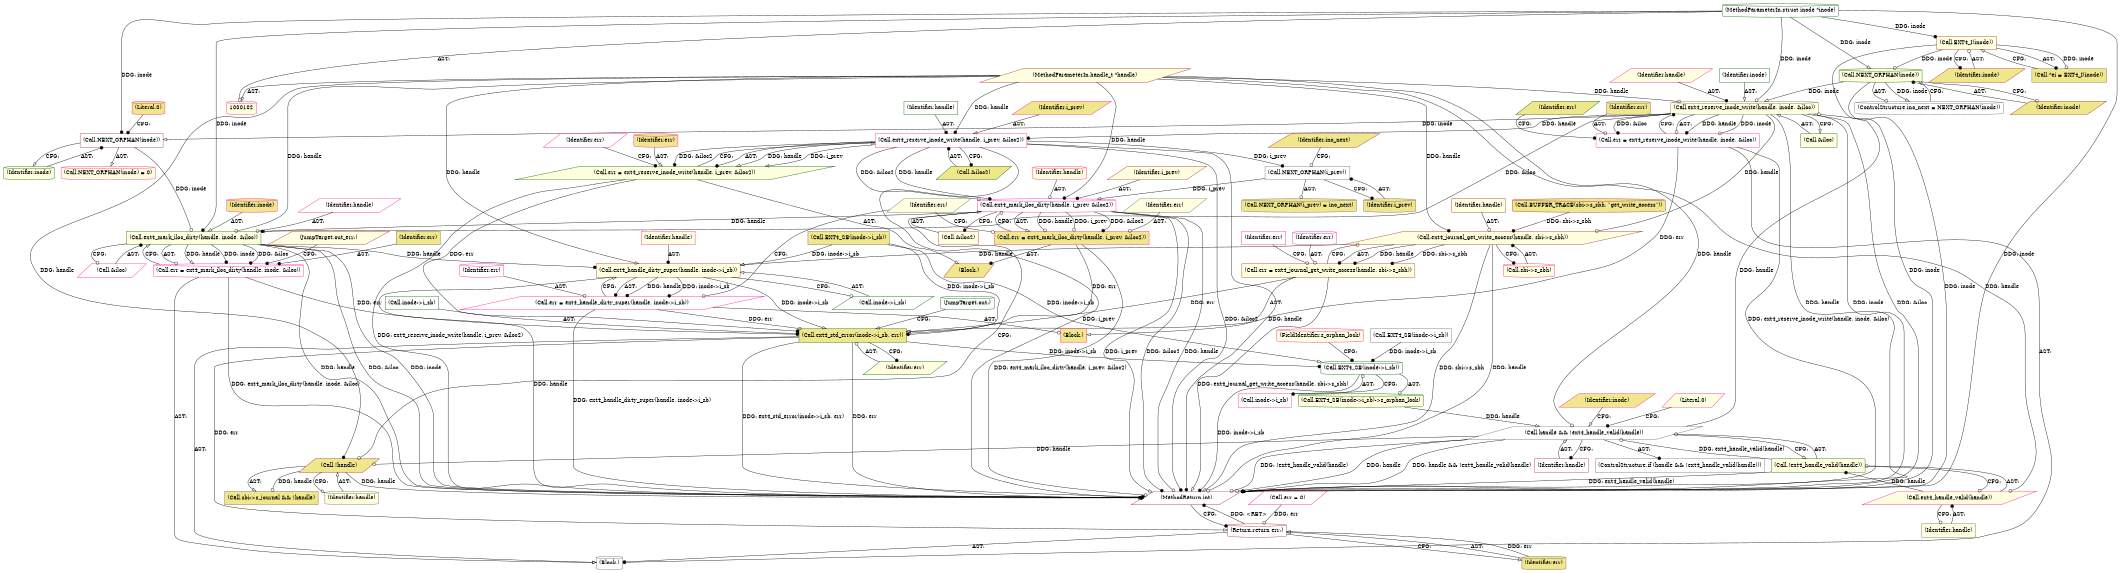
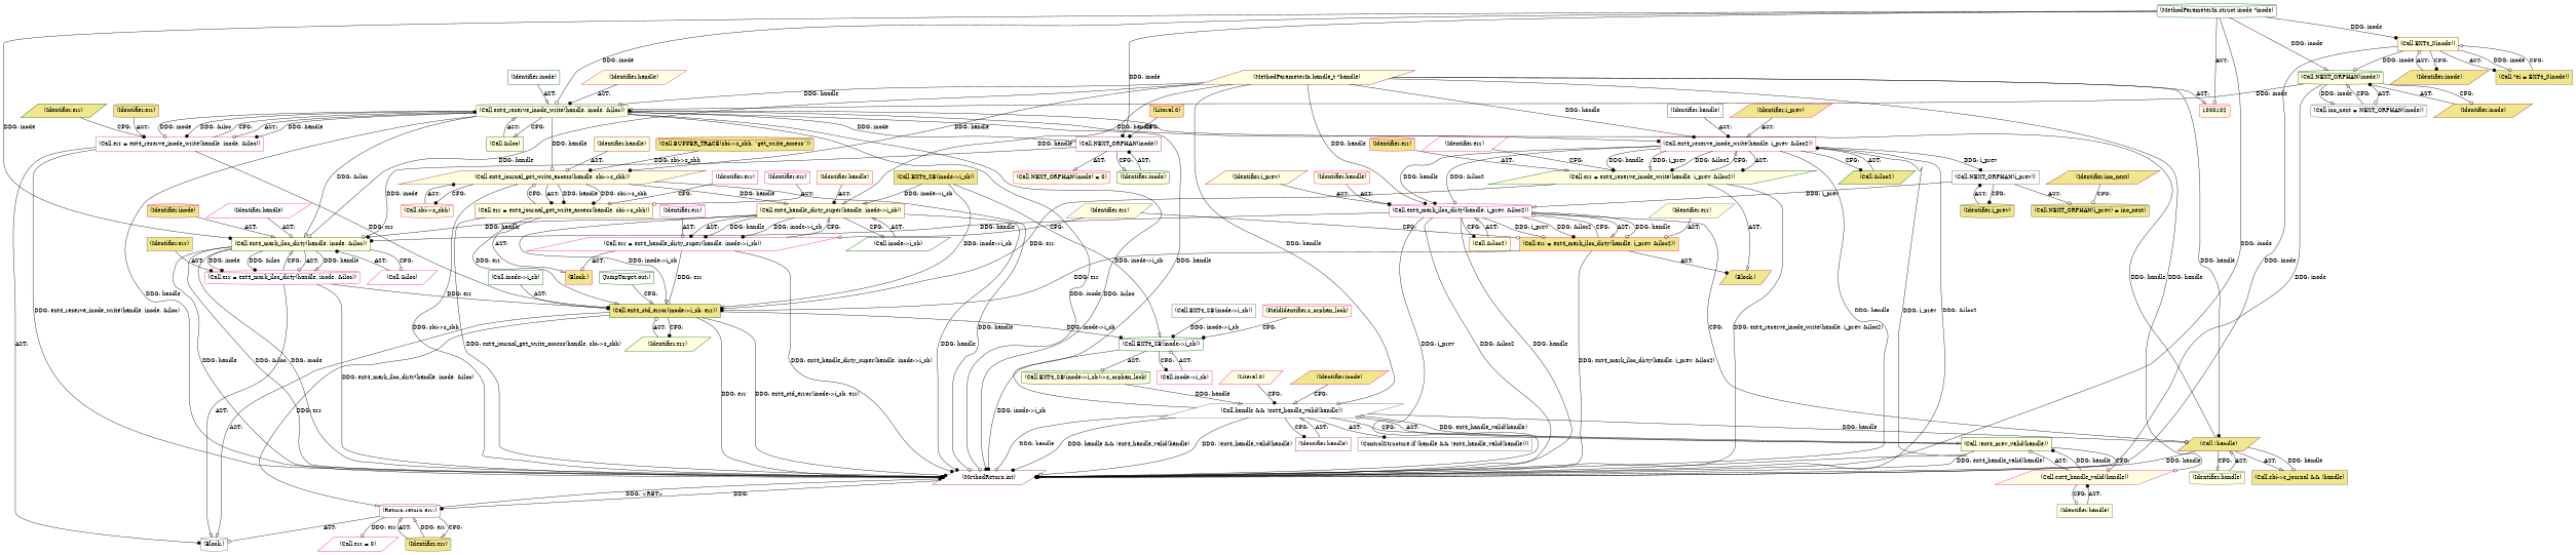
  digraph {
    node [color=deeppink fillcolor=lightyellow shape=box style=filled]
    edge [arrowhead=dot]
    n1 [color=gray40 label="(Call,ext4_reserve_inode_write(handle, inode, &iloc))" shape=cylinder]
    n2 [fillcolor=white label="(Call,err = ext4_reserve_inode_write(handle, inode, &iloc))"]
    n3 [color=brown label="(Call,ext4_journal_get_write_access(handle, sbi->s_sbh))" shape=parallelogram]
    n4 [color=darkgreen label="(Call,ext4_mark_iloc_dirty(handle, inode, &iloc))"]
    n5 [fillcolor=white label="(Call,ext4_reserve_inode_write(handle, i_prev, &iloc2))"]
    n6 [color=brown fillcolor=white label="(Call,NEXT_ORPHAN(inode))"]
    n7 [color=darkgreen label="(Call,&iloc)"]
    n8 [color=brown fillcolor=white label="(MethodReturn,int)" shape=parallelogram]
    n9 [color=darkgreen fillcolor=khaki label="(Call,ext4_std_error(inode->i_sb, err))"]
    n10 [color=gray40 fillcolor=white label="(Block,)" shape=cylinder]
    n11 [color=brown label="(Call,ext4_handle_dirty_super(handle, inode->i_sb))"]
    n12 [color=brown label="(Call,err = ext4_journal_get_write_access(handle, sbi->s_sbh))"]
    n13 [label="(Call,sbi->s_sbh)" shape=cylinder]
    n14 [fillcolor=white label="(Call,err = ext4_mark_iloc_dirty(handle, inode, &iloc))" shape=cylinder]
    n15 [fillcolor=white label="(Call,&iloc)" shape=parallelogram]
    n16 [fillcolor=white label="(Call,ext4_mark_iloc_dirty(handle, i_prev, &iloc2))" shape=cylinder]
    n17 [color=darkgreen label="(Call,err = ext4_reserve_inode_write(handle, i_prev, &iloc2))" shape=parallelogram]
    n18 [color=gray40 fillcolor=white label="(Call,NEXT_ORPHAN(i_prev))"]
    n19 [color=darkgreen fillcolor=khaki label="(Call,&iloc2)" shape=parallelogram]
    n20 [color=darkgreen label="(Identifier,inode)" shape=cylinder]
    n21 [label="(Call,NEXT_ORPHAN(inode) = 0)" shape=cylinder]
    n22 [color=brown fillcolor=white label="(Return,return err;)" shape=cylinder]
    n23 [color=gray40 fillcolor=white label="(Call,handle && !ext4_handle_valid(handle))" shape=parallelogram]
-   n24 [color=darkgreen label="(Call,!ext4_handle_valid(handle))"]
+   n24 [color=darkgreen label="(Call,!ext4_prev_valid(handle))"]
    n25 [color=brown fillcolor=khaki label="(Call,!handle)" shape=parallelogram]
    n26 [color=brown fillcolor=white label="(Identifier,handle)"]
    n27 [color=gray40 fillcolor=white label="(ControlStructure,if (handle && !ext4_handle_valid(handle)))"]
    n28 [label="(Call,ext4_handle_valid(handle))" shape=parallelogram]
    n29 [color=gray40 label="(Identifier,handle)" shape=cylinder]
    n30 [color=gray40 fillcolor=khaki label="(Call,sbi->s_journal && !handle)"]
    n31 [color=gray40 label="(Identifier,handle)"]
    n32 [color=brown label="(MethodParameterIn,handle_t *handle)" shape=parallelogram]
    1000102 [shape=cylinder]
    n34 [fillcolor=white label="(Call,err = ext4_handle_dirty_super(handle, inode->i_sb))" shape=parallelogram]
    n35 [color=darkgreen fillcolor=white label="(Call,inode->i_sb)" shape=parallelogram]
    n36 [fillcolor=khaki label="(Call,err = ext4_mark_iloc_dirty(handle, i_prev, &iloc2))"]
    n37 [color=brown label="(Call,&iloc2)"]
    n38 [color=darkgreen label="(Call,NEXT_ORPHAN(inode))" shape=cylinder]
-   n39 [color=gray40 fillcolor=white label="(ControlStructure,ino_next = NEXT_ORPHAN(inode))" shape=cylinder]
+   n39 [color=gray40 fillcolor=white label="(Call,ino_next = NEXT_ORPHAN(inode))" shape=cylinder]
    n40 [color=brown fillcolor=khaki label="(Identifier,inode)" shape=parallelogram]
    n41 [color=brown label="(Call,EXT4_I(inode))"]
    n42 [color=brown fillcolor=khaki label="(Identifier,inode)" shape=parallelogram]
    n43 [color=gray40 fillcolor=khaki label="(Call,*ei = EXT4_I(inode))"]
    n44 [color=darkgreen fillcolor=white label="(MethodParameterIn,struct inode *inode)" shape=cylinder]
    n45 [color=darkgreen fillcolor=white label="(Call,EXT4_SB(inode->i_sb))" shape=cylinder]
    n46 [color=darkgreen label="(Identifier,err)" shape=parallelogram]
    n47 [color=darkgreen label="(Call,EXT4_SB(inode->i_sb)->s_orphan_lock)" shape=cylinder]
    n48 [fillcolor=white label="(Call,inode->i_sb)"]
    n49 [color=gray40 fillcolor=khaki label="(Identifier,err)" shape=cylinder]
    n50 [fillcolor=khaki label="(Block,)"]
    n51 [color=brown fillcolor=khaki label="(Block,)" shape=parallelogram]
    n52 [color=gray40 fillcolor=khaki label="(Call,NEXT_ORPHAN(i_prev) = ino_next)" shape=cylinder]
    n53 [color=gray40 fillcolor=khaki label="(Identifier,i_prev)" shape=cylinder]
    n54 [color=darkgreen fillcolor=white label="(Identifier,handle)"]
    n55 [fillcolor=white label="(Identifier,err)" shape=parallelogram]
    n56 [fillcolor=white label="(Identifier,handle)" shape=parallelogram]
    n57 [color=darkgreen fillcolor=white label="(JumpTarget,out:)" shape=cylinder]
    n58 [color=gray40 fillcolor=khaki label="(Call,EXT4_SB(inode->i_sb))"]
    n59 [label="(Identifier,handle)" shape=cylinder]
-   n60 [color=brown label="(JumpTarget,out_err:)" shape=parallelogram]
    n61 [label="(Identifier,handle)" shape=parallelogram]
    n62 [color=darkgreen fillcolor=white label="(Identifier,inode)"]
    n63 [fillcolor=white label="(Identifier,err)"]
    n64 [label="(Identifier,handle)"]
    n65 [color=brown label="(Identifier,i_prev)" shape=parallelogram]
    n66 [fillcolor=khaki label="(Identifier,err)" shape=cylinder]
    n67 [label="(Literal,0)" shape=parallelogram]
    n68 [color=gray40 label="(Identifier,err)" shape=parallelogram]
    n69 [fillcolor=khaki label="(Identifier,inode)" shape=parallelogram]
    n70 [fillcolor=white label="(Call,err = 0)" shape=parallelogram]
    n71 [color=gray40 label="(Identifier,err)" shape=parallelogram]
    n72 [fillcolor=khaki label="(Literal,0)" shape=cylinder]
    n73 [color=gray40 fillcolor=khaki label="(Identifier,err)"]
    n74 [fillcolor=white label="(Identifier,err)" shape=cylinder]
    n75 [color=brown fillcolor=khaki label="(Identifier,ino_next)" shape=parallelogram]
    n76 [color=brown fillcolor=khaki label="(Call,BUFFER_TRACE(sbi->s_sbh, \"get_write_access\"))" shape=cylinder]
    n77 [fillcolor=khaki label="(Identifier,inode)" shape=cylinder]
    n78 [color=darkgreen fillcolor=khaki label="(Identifier,err)" shape=parallelogram]
    n79 [label="(FieldIdentifier,s_orphan_lock)" shape=cylinder]
    n80 [fillcolor=white label="(Identifier,err)" shape=cylinder]
    n81 [color=darkgreen fillcolor=white label="(Call,inode->i_sb)"]
    n82 [color=gray40 fillcolor=white label="(Call,EXT4_SB(inode->i_sb))"]
    n83 [fillcolor=khaki label="(Identifier,i_prev)" shape=parallelogram]
    n84 [color=brown label="(Identifier,handle)"]
    n85 [color=gray40 fillcolor=khaki label="(Identifier,err)" shape=cylinder]
    n1 -> n2 [arrowhead=odot label="AST: "]
    n1 -> n2 [label="DDG: handle"]
    n1 -> n2 [arrowhead=odot label="DDG: inode"]
    n1 -> n2 [label="DDG: &iloc"]
    n1 -> n3 [arrowhead=odot label="DDG: handle"]
    n1 -> n4 [arrowhead=onormal label="DDG: &iloc"]
    n1 -> n5 [label="DDG: handle"]
    n1 -> n6 [arrowhead=onormal label="DDG: inode"]
    n1 -> n7 [arrowhead=onormal label="CFG: "]
    n1 -> n8 [arrowhead=odot label="DDG: handle"]
    n1 -> n8 [arrowhead=odot label="DDG: inode"]
    n1 -> n8 [label="DDG: &iloc"]
    n2 -> n1 [label="CFG: "]
    n2 -> n8 [label="DDG: ext4_reserve_inode_write(handle, inode, &iloc)"]
    n2 -> n9 [arrowhead=odot label="DDG: err"]
    n2 -> n10 [label="AST: "]
    n3 -> n8 [arrowhead=onormal label="DDG: sbi->s_sbh"]
    n3 -> n8 [arrowhead=odot label="DDG: handle"]
    n3 -> n11 [arrowhead=onormal label="DDG: handle"]
    n3 -> n12 [label="AST: "]
    n3 -> n12 [label="DDG: handle"]
    n3 -> n12 [label="DDG: sbi->s_sbh"]
    n3 -> n13 [label="CFG: "]
    n4 -> n8 [arrowhead=odot label="DDG: handle"]
    n4 -> n8 [label="DDG: &iloc"]
    n4 -> n8 [arrowhead=odot label="DDG: inode"]
    n4 -> n14 [arrowhead=odot label="AST: "]
    n4 -> n14 [arrowhead=onormal label="DDG: handle"]
    n4 -> n14 [label="DDG: inode"]
    n4 -> n14 [label="DDG: &iloc"]
    n4 -> n15 [arrowhead=odot label="CFG: "]
    n5 -> n8 [label="DDG: handle"]
    n5 -> n8 [arrowhead=onormal label="DDG: i_prev"]
    n5 -> n8 [label="DDG: &iloc2"]
    n5 -> n16 [label="DDG: handle"]
    n5 -> n16 [arrowhead=odot label="DDG: &iloc2"]
    n5 -> n17 [label="AST: "]
    n5 -> n17 [arrowhead=onormal label="DDG: handle"]
    n5 -> n17 [arrowhead=onormal label="DDG: i_prev"]
    n5 -> n17 [label="DDG: &iloc2"]
    n5 -> n18 [label="DDG: i_prev"]
    n5 -> n19 [label="CFG: "]
    n6 -> n4 [arrowhead=odot label="DDG: inode"]
    n6 -> n20 [arrowhead=onormal label="CFG: "]
    n6 -> n21 [arrowhead=onormal label="AST: "]
    n7 -> n1 [arrowhead=onormal label="AST: "]
-   n8 -> n22 [label="CFG: "]
+   n8 -> n22 [label="DDG: "]
    n9 -> n8 [arrowhead=onormal label="DDG: err"]
    n9 -> n8 [label="DDG: ext4_std_error(inode->i_sb, err)"]
    n9 -> n10 [arrowhead=onormal label="AST: "]
    n9 -> n22 [arrowhead=onormal label="DDG: err"]
    n9 -> n45 [label="DDG: inode->i_sb"]
    n9 -> n46 [label="CFG: "]
-   n4 -> n11 [label="DDG: handle"]
+   n11 -> n4 [label="DDG: handle"]
    n11 -> n8 [label="DDG: handle"]
    n11 -> n9 [arrowhead=onormal label="DDG: inode->i_sb"]
    n11 -> n34 [label="AST: "]
    n11 -> n34 [label="DDG: handle"]
    n11 -> n34 [label="DDG: inode->i_sb"]
    n11 -> n35 [arrowhead=odot label="CFG: "]
    n12 -> n3 [arrowhead=odot label="CFG: "]
    n12 -> n8 [arrowhead=onormal label="DDG: ext4_journal_get_write_access(handle, sbi->s_sbh)"]
    n12 -> n9 [arrowhead=onormal label="DDG: err"]
    n12 -> n50 [arrowhead=onormal label="AST: "]
    n13 -> n3 [label="AST: "]
    n14 -> n4 [arrowhead=onormal label="CFG: "]
    n14 -> n8 [label="DDG: ext4_mark_iloc_dirty(handle, inode, &iloc)"]
    n14 -> n9 [label="DDG: err"]
    n14 -> n10 [arrowhead=onormal label="AST: "]
    n15 -> n4 [label="AST: "]
    n16 -> n4 [label="DDG: handle"]
    n16 -> n8 [arrowhead=onormal label="DDG: i_prev"]
    n16 -> n8 [label="DDG: &iloc2"]
    n16 -> n8 [arrowhead=odot label="DDG: handle"]
    n16 -> n25 [arrowhead=odot label="CFG: "]
    n16 -> n36 [arrowhead=onormal label="AST: "]
    n16 -> n36 [arrowhead=odot label="DDG: handle"]
    n16 -> n36 [arrowhead=odot label="DDG: i_prev"]
    n16 -> n36 [label="DDG: &iloc2"]
    n16 -> n37 [label="CFG: "]
    n17 -> n5 [arrowhead=onormal label="CFG: "]
    n17 -> n8 [arrowhead=onormal label="DDG: ext4_reserve_inode_write(handle, i_prev, &iloc2)"]
    n17 -> n9 [label="DDG: err"]
    n17 -> n51 [arrowhead=onormal label="AST: "]
    n18 -> n16 [arrowhead=onormal label="DDG: i_prev"]
    n18 -> n52 [arrowhead=odot label="AST: "]
    n18 -> n53 [label="CFG: "]
    n19 -> n5 [label="AST: "]
    n20 -> n6 [label="AST: "]
    n22 -> n8 [label="DDG: <RET>"]
    n22 -> n10 [arrowhead=odot label="AST: "]
    n22 -> n49 [arrowhead=onormal label="CFG: "]
    n23 -> n1 [arrowhead=odot label="DDG: handle"]
    n23 -> n8 [arrowhead=odot label="DDG: handle"]
    n23 -> n8 [label="DDG: handle && !ext4_handle_valid(handle)"]
    n23 -> n8 [arrowhead=odot label="DDG: !ext4_handle_valid(handle)"]
    n23 -> n24 [arrowhead=onormal label="CFG: "]
    n23 -> n25 [arrowhead=odot label="DDG: handle"]
    n23 -> n26 [label="CFG: "]
    n23 -> n27 [label="AST: "]
    n24 -> n8 [label="DDG: ext4_handle_valid(handle)"]
    n24 -> n23 [arrowhead=odot label="AST: "]
    n24 -> n23 [arrowhead=odot label="DDG: ext4_handle_valid(handle)"]
    n24 -> n28 [arrowhead=odot label="CFG: "]
+   n25 -> n1 [label="DDG: handle"]
    n25 -> n8 [arrowhead=odot label="DDG: handle"]
    n25 -> n29 [arrowhead=onormal label="CFG: "]
    n25 -> n30 [arrowhead=onormal label="AST: "]
    n25 -> n30 [arrowhead=odot label="DDG: handle"]
    n26 -> n23 [arrowhead=onormal label="AST: "]
    n28 -> n24 [arrowhead=odot label="AST: "]
    n28 -> n24 [label="DDG: handle"]
    n28 -> n31 [arrowhead=odot label="CFG: "]
    n29 -> n25 [arrowhead=onormal label="AST: "]
    n31 -> n28 [label="AST: "]
    n32 -> n1 [arrowhead=odot label="DDG: handle"]
    n32 -> n3 [label="DDG: handle"]
    n32 -> n4 [arrowhead=odot label="DDG: handle"]
    n32 -> n5 [label="DDG: handle"]
    n32 -> n11 [arrowhead=onormal label="DDG: handle"]
    n32 -> n16 [label="DDG: handle"]
    n32 -> n23 [arrowhead=odot label="DDG: handle"]
    n32 -> n25 [label="DDG: handle"]
    n32 -> n28 [arrowhead=odot label="DDG: handle"]
    n32 -> 1000102 [arrowhead=onormal label="AST: "]
    n34 -> n8 [label="DDG: ext4_handle_dirty_super(handle, inode->i_sb)"]
    n34 -> n9 [arrowhead=odot label="DDG: err"]
    n34 -> n11 [arrowhead=onormal label="CFG: "]
    n34 -> n50 [arrowhead=odot label="AST: "]
    n35 -> n11 [arrowhead=onormal label="AST: "]
    n36 -> n8 [arrowhead=odot label="DDG: ext4_mark_iloc_dirty(handle, i_prev, &iloc2)"]
    n36 -> n9 [label="DDG: err"]
    n36 -> n16 [arrowhead=odot label="CFG: "]
    n36 -> n51 [label="AST: "]
    n37 -> n16 [arrowhead=onormal label="AST: "]
    n38 -> n1 [arrowhead=onormal label="DDG: inode"]
    n38 -> n8 [arrowhead=onormal label="DDG: inode"]
    n38 -> n39 [arrowhead=odot label="AST: "]
    n38 -> n39 [arrowhead=onormal label="DDG: inode"]
    n38 -> n40 [arrowhead=odot label="CFG: "]
    n39 -> n38 [arrowhead=onormal label="CFG: "]
    n40 -> n38 [label="AST: "]
    n41 -> n8 [arrowhead=onormal label="DDG: inode"]
    n41 -> n38 [arrowhead=odot label="DDG: inode"]
    n41 -> n42 [label="CFG: "]
    n41 -> n43 [label="AST: "]
    n41 -> n43 [arrowhead=odot label="DDG: inode"]
    n42 -> n41 [arrowhead=odot label="AST: "]
    n43 -> n41 [arrowhead=onormal label="CFG: "]
    n44 -> n1 [arrowhead=odot label="DDG: inode"]
    n44 -> n4 [label="DDG: inode"]
    n44 -> n6 [label="DDG: inode"]
    n44 -> n8 [arrowhead=odot label="DDG: inode"]
    n44 -> 1000102 [arrowhead=odot label="AST: "]
    n44 -> n38 [arrowhead=onormal label="DDG: inode"]
    n44 -> n41 [label="DDG: inode"]
    n45 -> n8 [label="DDG: inode->i_sb"]
    n45 -> n47 [arrowhead=odot label="AST: "]
    n45 -> n48 [label="CFG: "]
    n46 -> n9 [arrowhead=odot label="AST: "]
    n47 -> n23 [arrowhead=onormal label="DDG: handle"]
    n48 -> n45 [arrowhead=odot label="AST: "]
    n49 -> n22 [arrowhead=onormal label="AST: "]
    n49 -> n22 [arrowhead=onormal label="DDG: err"]
    n53 -> n18 [label="AST: "]
    n54 -> n5 [label="AST: "]
    n55 -> n17 [label="CFG: "]
    n56 -> n4 [arrowhead=odot label="AST: "]
    n57 -> n9 [arrowhead=onormal label="CFG: "]
    n58 -> n9 [arrowhead=onormal label="DDG: inode->i_sb"]
    n58 -> n11 [arrowhead=onormal label="DDG: inode->i_sb"]
    n58 -> n45 [arrowhead=onormal label="DDG: inode->i_sb"]
    n59 -> n16 [arrowhead=odot label="AST: "]
-   n60 -> n14 [label="CFG: "]
    n61 -> n1 [label="AST: "]
    n62 -> n1 [arrowhead=onormal label="AST: "]
    n63 -> n12 [arrowhead=odot label="CFG: "]
    n64 -> n11 [label="AST: "]
    n65 -> n16 [label="AST: "]
    n66 -> n17 [arrowhead=onormal label="AST: "]
    n67 -> n23 [label="CFG: "]
    n68 -> n34 [arrowhead=odot label="CFG: "]
    n68 -> n36 [arrowhead=odot label="CFG: "]
    n69 -> n23 [arrowhead=onormal label="CFG: "]
-   n70 -> n22 [arrowhead=odot label="DDG: err"]
+   n22 -> n70 [arrowhead=odot label="DDG: err"]
    n71 -> n36 [arrowhead=odot label="AST: "]
    n72 -> n6 [label="CFG: "]
    n73 -> n14 [label="AST: "]
    n74 -> n12 [arrowhead=odot label="AST: "]
-   n75 -> n18 [arrowhead=odot label="CFG: "]
+   n75 -> n52 [arrowhead=odot label="CFG: "]
    n76 -> n3 [label="DDG: sbi->s_sbh"]
    n77 -> n4 [arrowhead=onormal label="AST: "]
    n78 -> n2 [label="CFG: "]
    n79 -> n45 [label="CFG: "]
    n80 -> n34 [arrowhead=odot label="AST: "]
    n81 -> n9 [label="AST: "]
    n82 -> n45 [label="DDG: inode->i_sb"]
    n83 -> n5 [arrowhead=onormal label="AST: "]
    n84 -> n3 [arrowhead=odot label="AST: "]
    n85 -> n2 [arrowhead=odot label="AST: "]
  }
